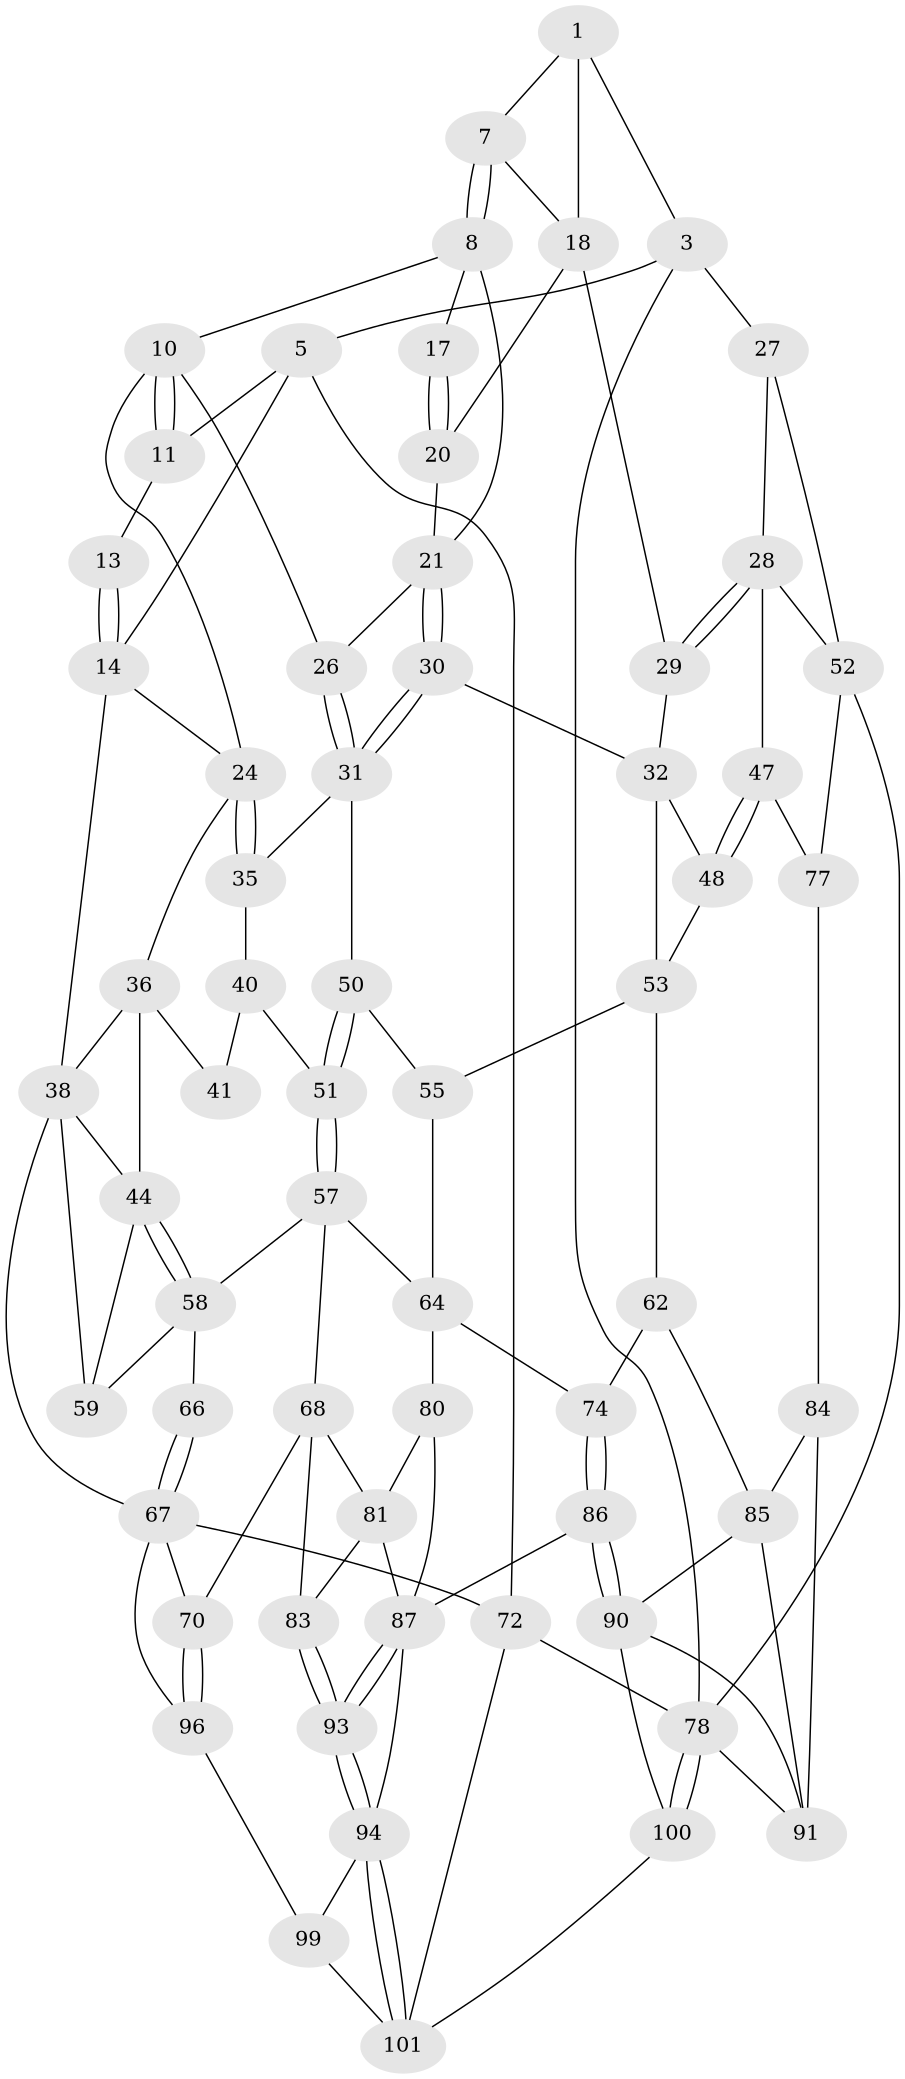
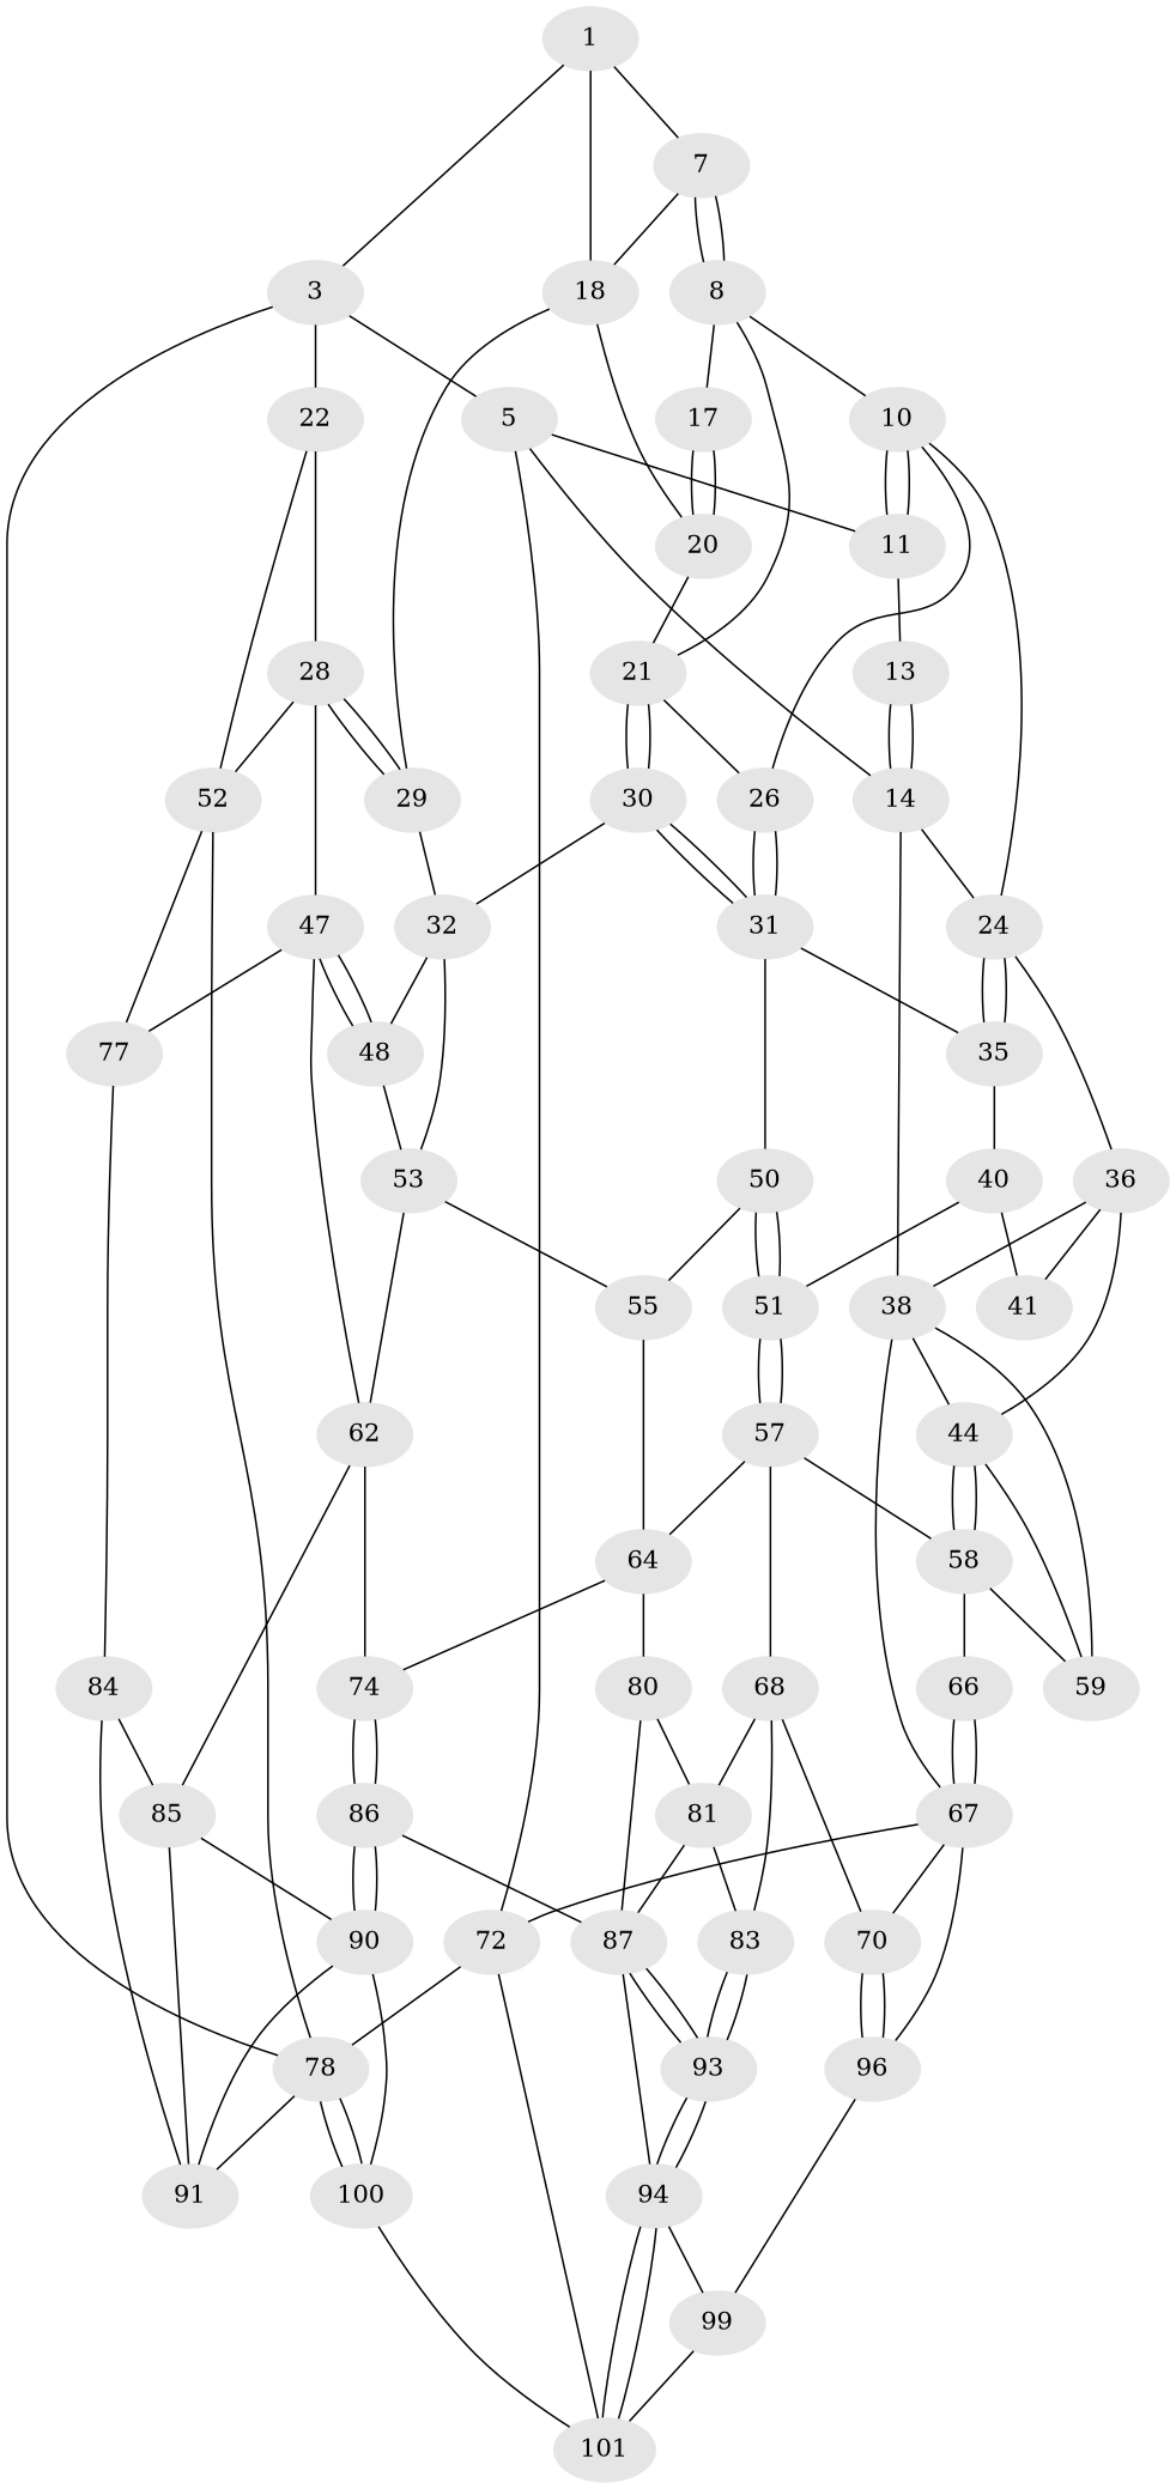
  graph {
    node [color=gray90 style=filled]
    1 [super="+2"]
    3 [super="+4"]
    7 [super="+16"]
    18 [super="+19"]
    5 [super="+6"]
-   27 [super="+42"]
+   27 [super="+42" label=22]
    78 [super="+79"]
    8 [super="+9"]
    20
    29
    11 [super="+12"]
    14 [super="+15"]
    72
    28 [super="+46"]
    52 [super="+76"]
    91 [super="+92"]
    100
    13
    24 [super="+25"]
    38 [super="+39"]
    101 [super="+102"]
    10 [super="+23"]
    17
    21 [super="+22"]
    26
    30
    35
    36 [super="+37"]
    31 [super="+34"]
    44 [super="+45"]
    59
    67 [super="+71"]
    32 [super="+33"]
    40 [super="+49"]
    41 [super="+43"]
    50 [super="+56"]
    47 [super="+61"]
    77
    48
    62 [super="+73"]
    53 [super="+54"]
    51
    55 [super="+63"]
    58 [super="+60"]
    70
    96 [super="+97"]
    57 [super="+65"]
    66
    74
    85 [super="+89"]
    84
    64 [super="+75"]
    68 [super="+69"]
    80
    81 [super="+82"]
    83
    86
    90 [super="+98"]
    87 [super="+88"]
    99
    93
    94 [super="+95"]
    1 -- 3
    1 -- 7
    1 -- 18
    3 -- 5
    3 -- 27 [weight=2]
    3 -- 78
    7 -- 18
    7 -- 8
    7 -- 8
    18 -- 20
    18 -- 29
    5 -- 11
    5 -- 14
    5 -- 72
    27 -- 28
    27 -- 52
    78 -- 91
    78 -- 100
    78 -- 100
    8 -- 10
    8 -- 17
    8 -- 21
    20 -- 21
    29 -- 32
    11 -- 13 [weight=2]
    14 -- 24
    14 -- 38
    72 -- 78
    72 -- 101
    28 -- 29
    28 -- 29
    28 -- 52
    28 -- 47
    52 -- 78
    52 -- 77
    100 -- 101
    13 -- 14
    13 -- 14
    24 -- 35
    24 -- 35
    24 -- 36
    38 -- 44
    38 -- 59
    38 -- 67
    10 -- 11
    10 -- 11
    10 -- 24
    10 -- 26
    17 -- 20
    17 -- 20
    21 -- 26
    21 -- 30
    21 -- 30
    26 -- 31
    26 -- 31
    30 -- 31
    30 -- 31
    30 -- 32
    35 -- 40
    36 -- 38
    36 -- 44
    36 -- 41
    31 -- 35
    31 -- 50
    44 -- 59
    44 -- 58
    44 -- 58
    67 -- 72
    67 -- 70
    67 -- 96
    32 -- 48
    32 -- 53
    40 -- 41 [weight=2]
    40 -- 51
    50 -- 51
    50 -- 51
    50 -- 55 [weight=2]
    47 -- 77
    47 -- 48
    47 -- 48
+   47 -- 62
    77 -- 84
    48 -- 53
    62 -- 74
    62 -- 85
    53 -- 62
    53 -- 55
    51 -- 57
    51 -- 57
    55 -- 64
    58 -- 59
    58 -- 66
    70 -- 96
    70 -- 96
    96 -- 99
    57 -- 58
    57 -- 64
    57 -- 68
    66 -- 67
    66 -- 67
    74 -- 86
    74 -- 86
    85 -- 91
    85 -- 90
    84 -- 91
    84 -- 85
    64 -- 74
    64 -- 80
    68 -- 70
    68 -- 81
    68 -- 83
    80 -- 81
    80 -- 87
    81 -- 83
    81 -- 87
    83 -- 93
    83 -- 93
    86 -- 90
    86 -- 90
    86 -- 87
    90 -- 91
    90 -- 100
    87 -- 93
    87 -- 93
    99 -- 101
    93 -- 94
    93 -- 94
    94 -- 101
    94 -- 101
    94 -- 87
    94 -- 99
  }
